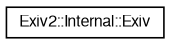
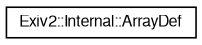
  digraph {
    rankdir=LR
-   n1 [color=black fillcolor=white fontname=FreeSans fontsize=10 height=0.2 label="Exiv2::Internal::Exiv" shape=record style=filled width=0.4]
+   n1 [color=black fillcolor=white fontname=FreeSans fontsize=10 height=0.2 label="Exiv2::Internal::ArrayDef" shape=record style=filled width=0.4]
  }
